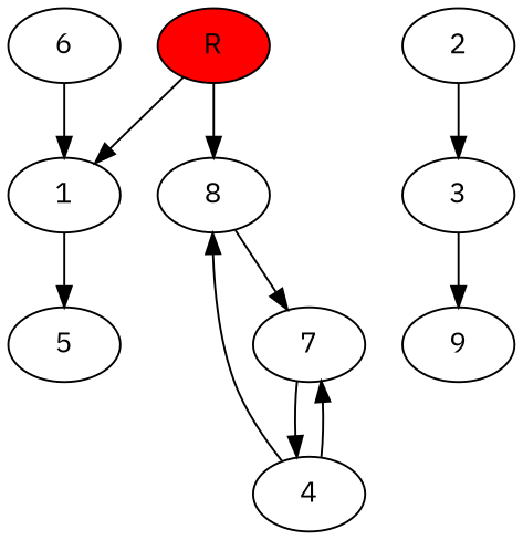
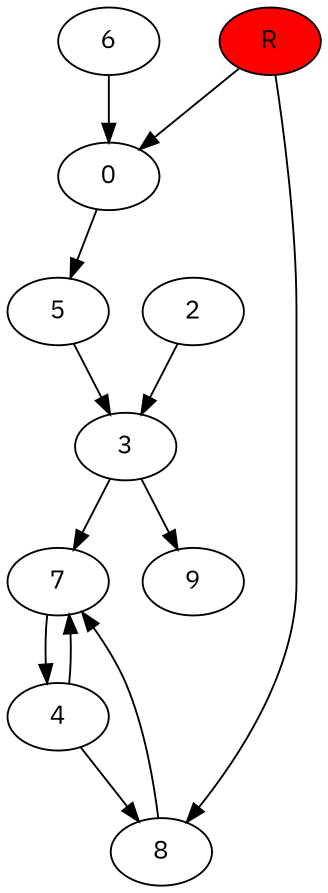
  digraph {
    fontname="IBM Plex Sans"
    node [fontname="IBM Plex Sans"]
    edge [fontname="IBM Plex Sans"]
-   1
+   1 [label=0]
    5
    2
    3
    4
    7
    8
    9
    6
    R [fillcolor="#ff0000" style=filled]
    1 -> 5
+   5 -> 3
    2 -> 3
+   3 -> 7
    3 -> 9
    4 -> 7
    4 -> 8
    7 -> 4
    8 -> 7
    6 -> 1
    R -> 1
    R -> 8
  }
